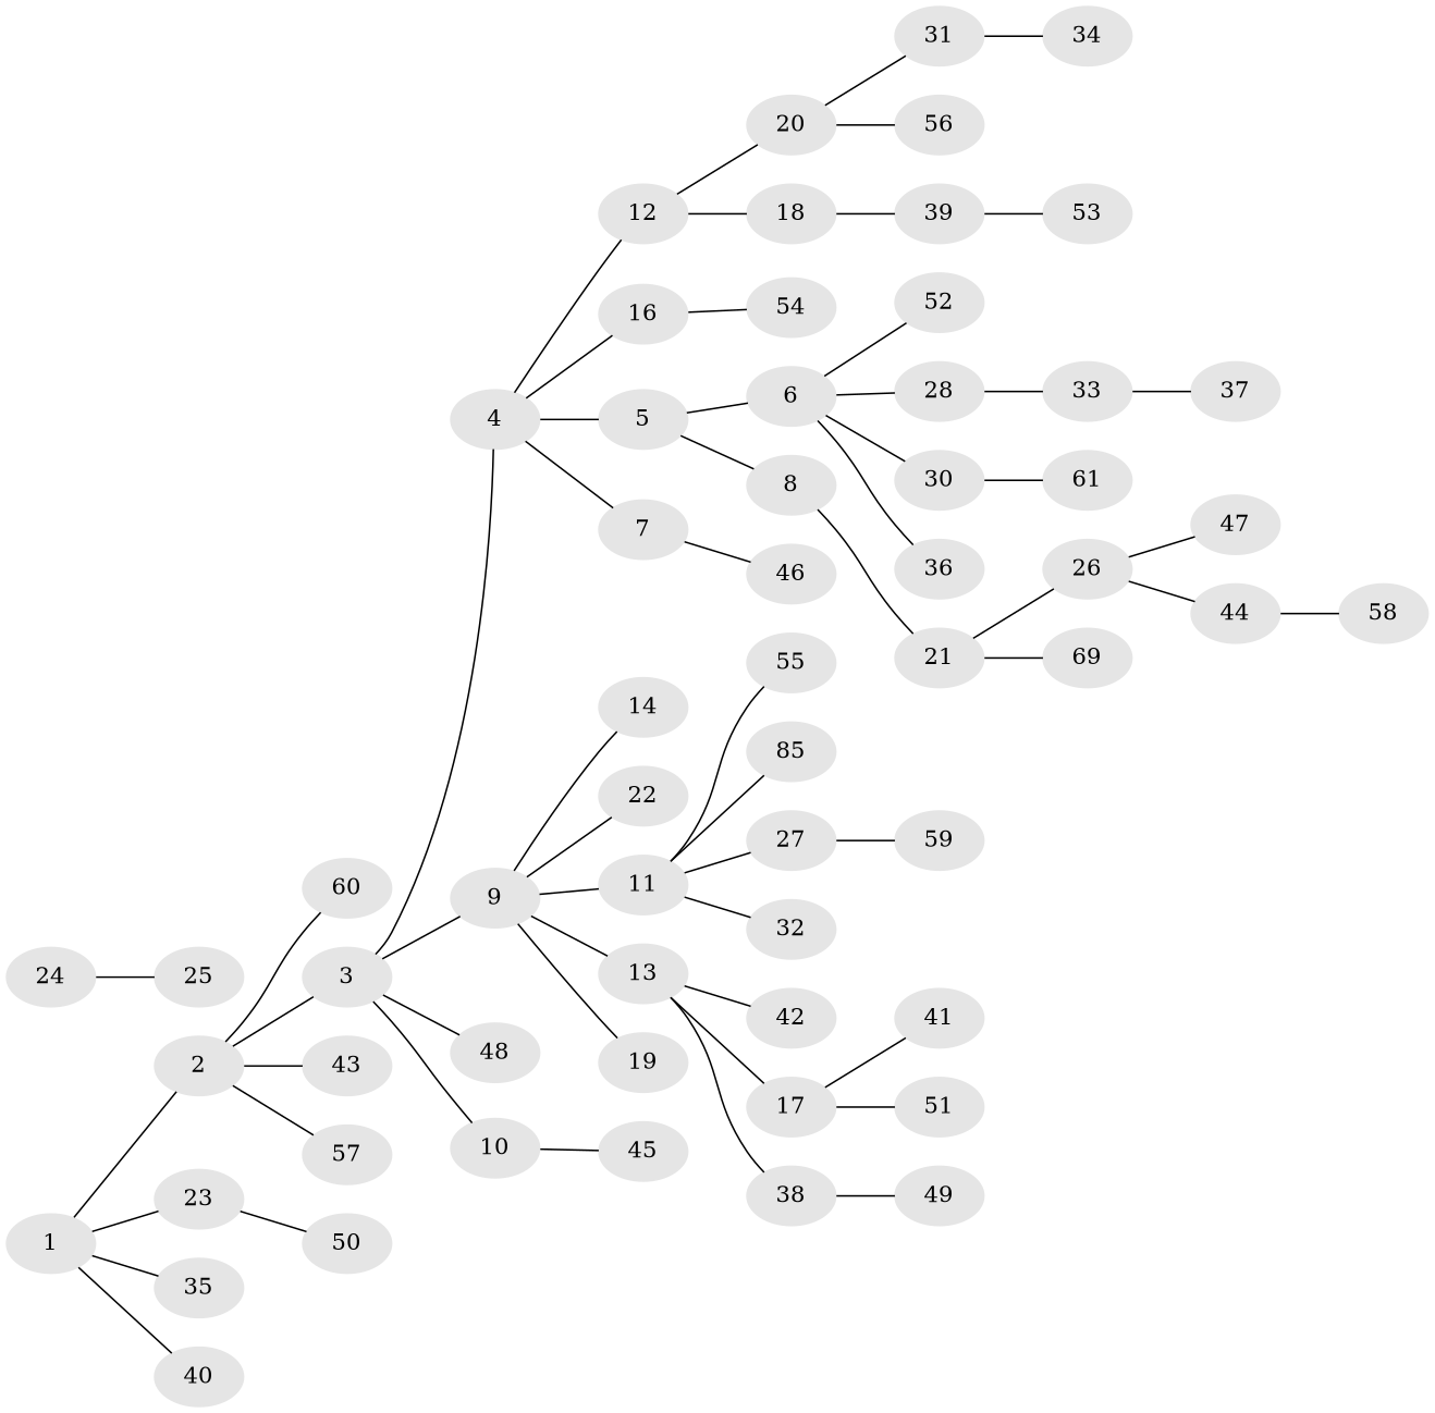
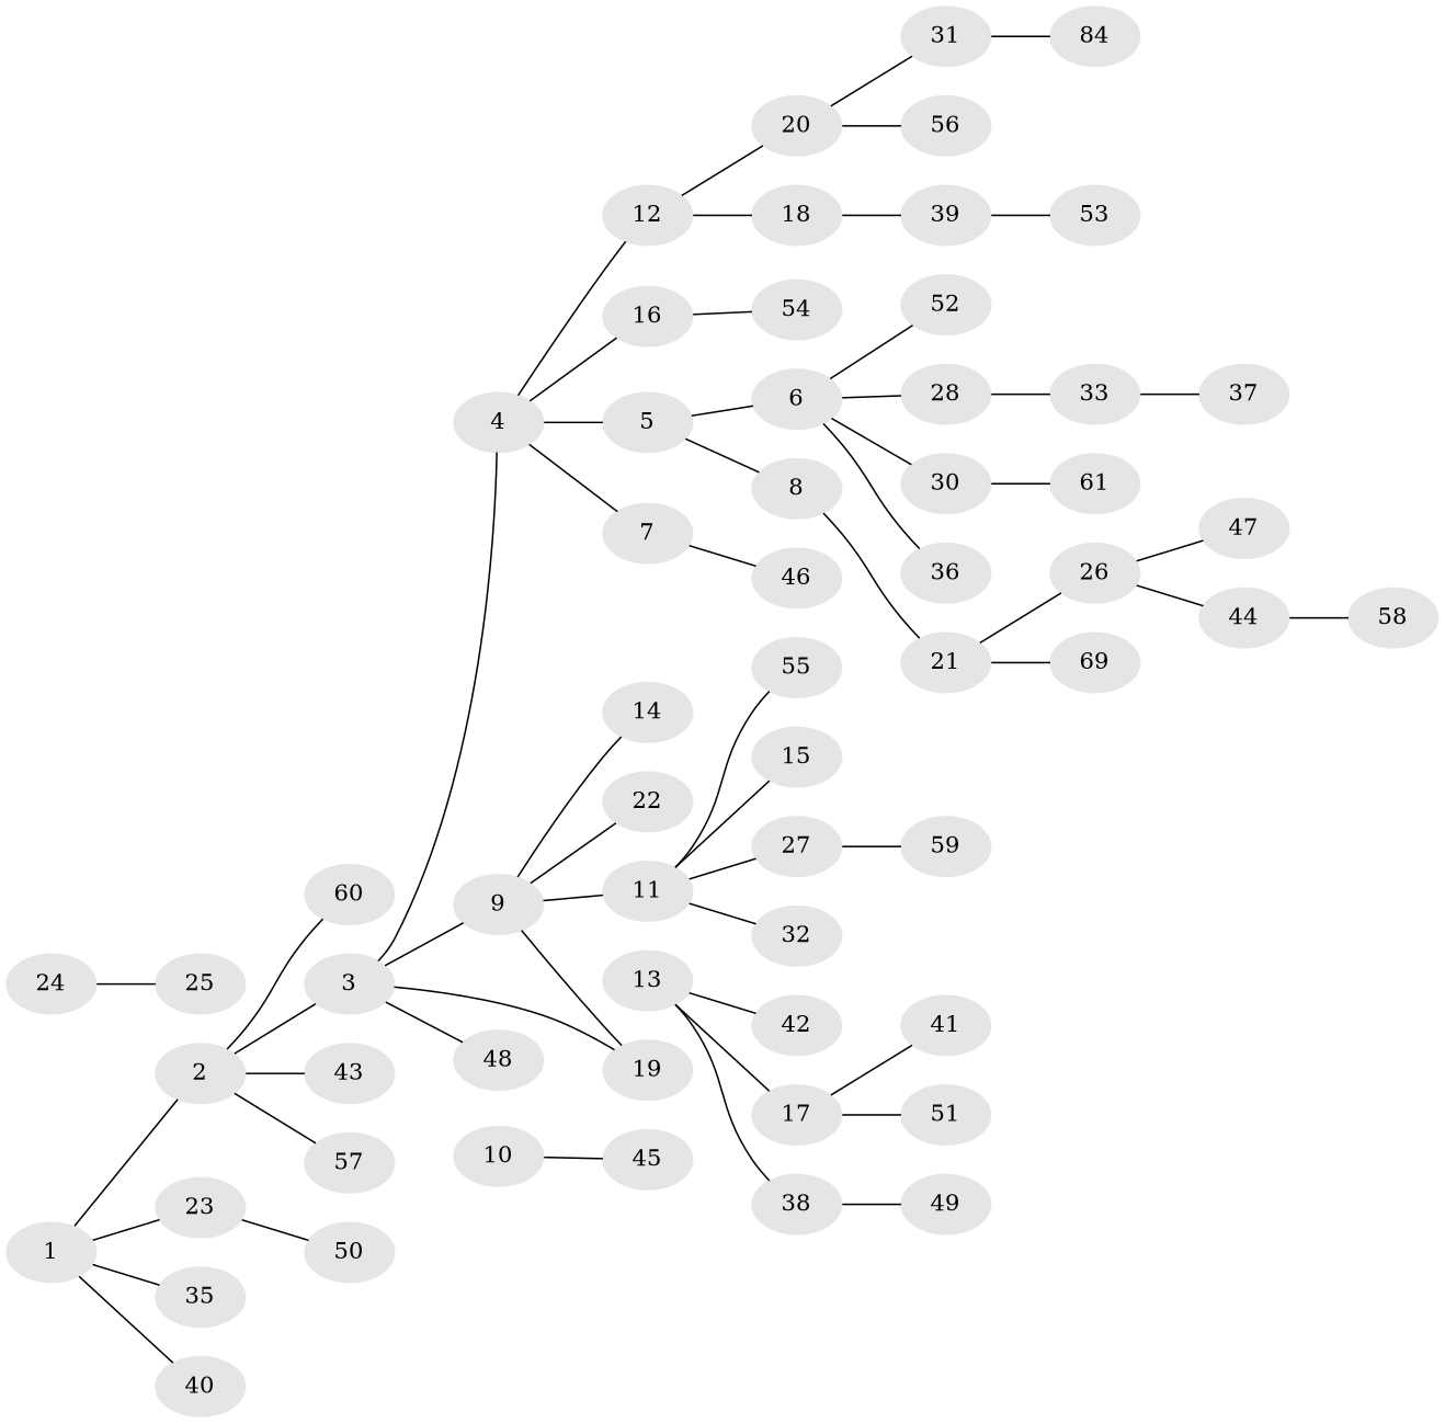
  graph {
    rankdir=LR
    node [color=gray90 style=filled]
    1
    2
    23
    35
    40
    3
    43
    57
    60
    50
    4
    9
    10
    48
    5
    7
    12
    16
    11
    13
    14
    19
    22
    45
    6
    8
    46
    18
    20
    54
    28
    30
    36
    52
    21
    33
    61
    26
    n39 [label=69]
-   15 [label=85]
+   15
    27
    32
    55
    17
    38
    42
    24
    25
    59
    39
    31
    56
    41
    51
    49
    53
-   34
+   34 [label=84]
    44
    47
    58
    37
    1 -- 2
    1 -- 23
    1 -- 35
    1 -- 40
    2 -- 3
    2 -- 43
    2 -- 57
    2 -- 60
    23 -- 50
    3 -- 4
    3 -- 9
-   3 -- 10
+   3 -- 19
    3 -- 48
    4 -- 5
    4 -- 7
    4 -- 12
    4 -- 16
    9 -- 11
-   9 -- 13
    9 -- 14
    9 -- 19
    9 -- 22
    10 -- 45
    5 -- 6
    5 -- 8
    7 -- 46
    12 -- 18
    12 -- 20
    16 -- 54
    11 -- 15
    11 -- 27
    11 -- 32
    11 -- 55
    13 -- 17
    13 -- 38
    13 -- 42
    6 -- 28
    6 -- 30
    6 -- 36
    6 -- 52
    8 -- 21
    18 -- 39
    20 -- 31
    20 -- 56
    28 -- 33
    30 -- 61
    21 -- 26
    21 -- n39
    33 -- 37
    26 -- 44
    26 -- 47
    27 -- 59
    17 -- 41
    17 -- 51
    38 -- 49
    24 -- 25
    39 -- 53
    31 -- 34
    44 -- 58
  }
